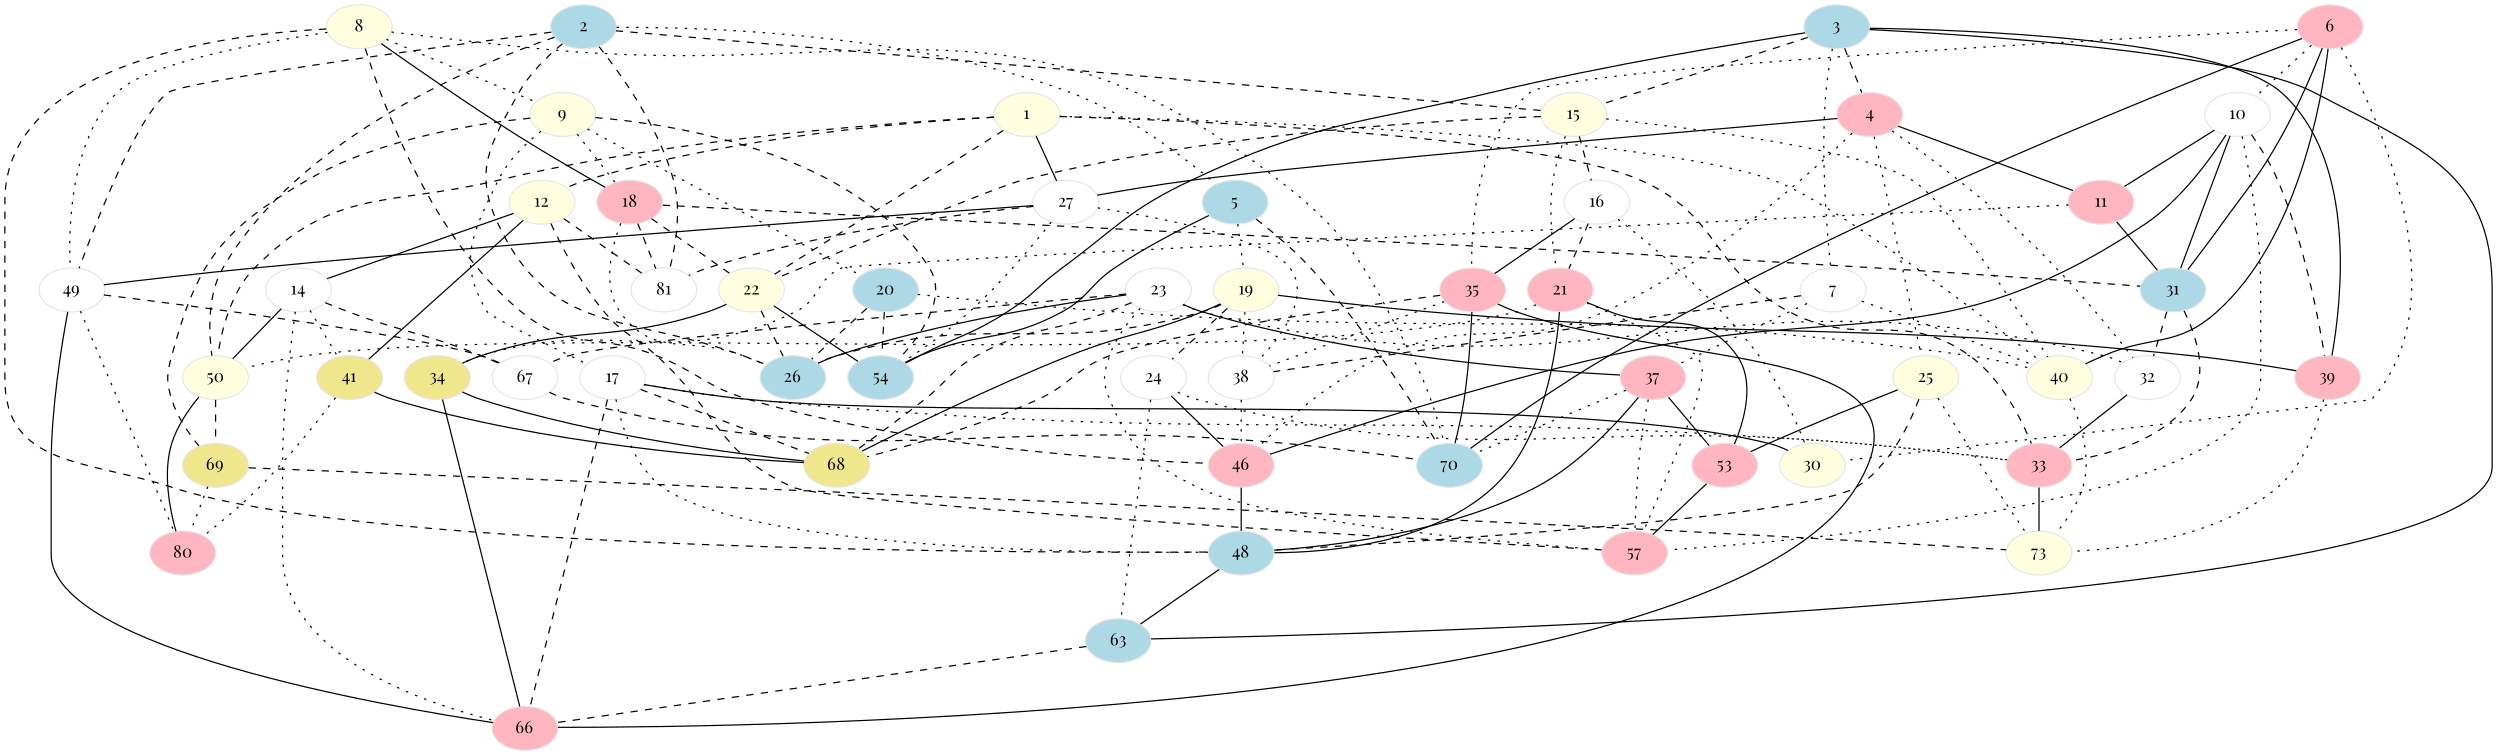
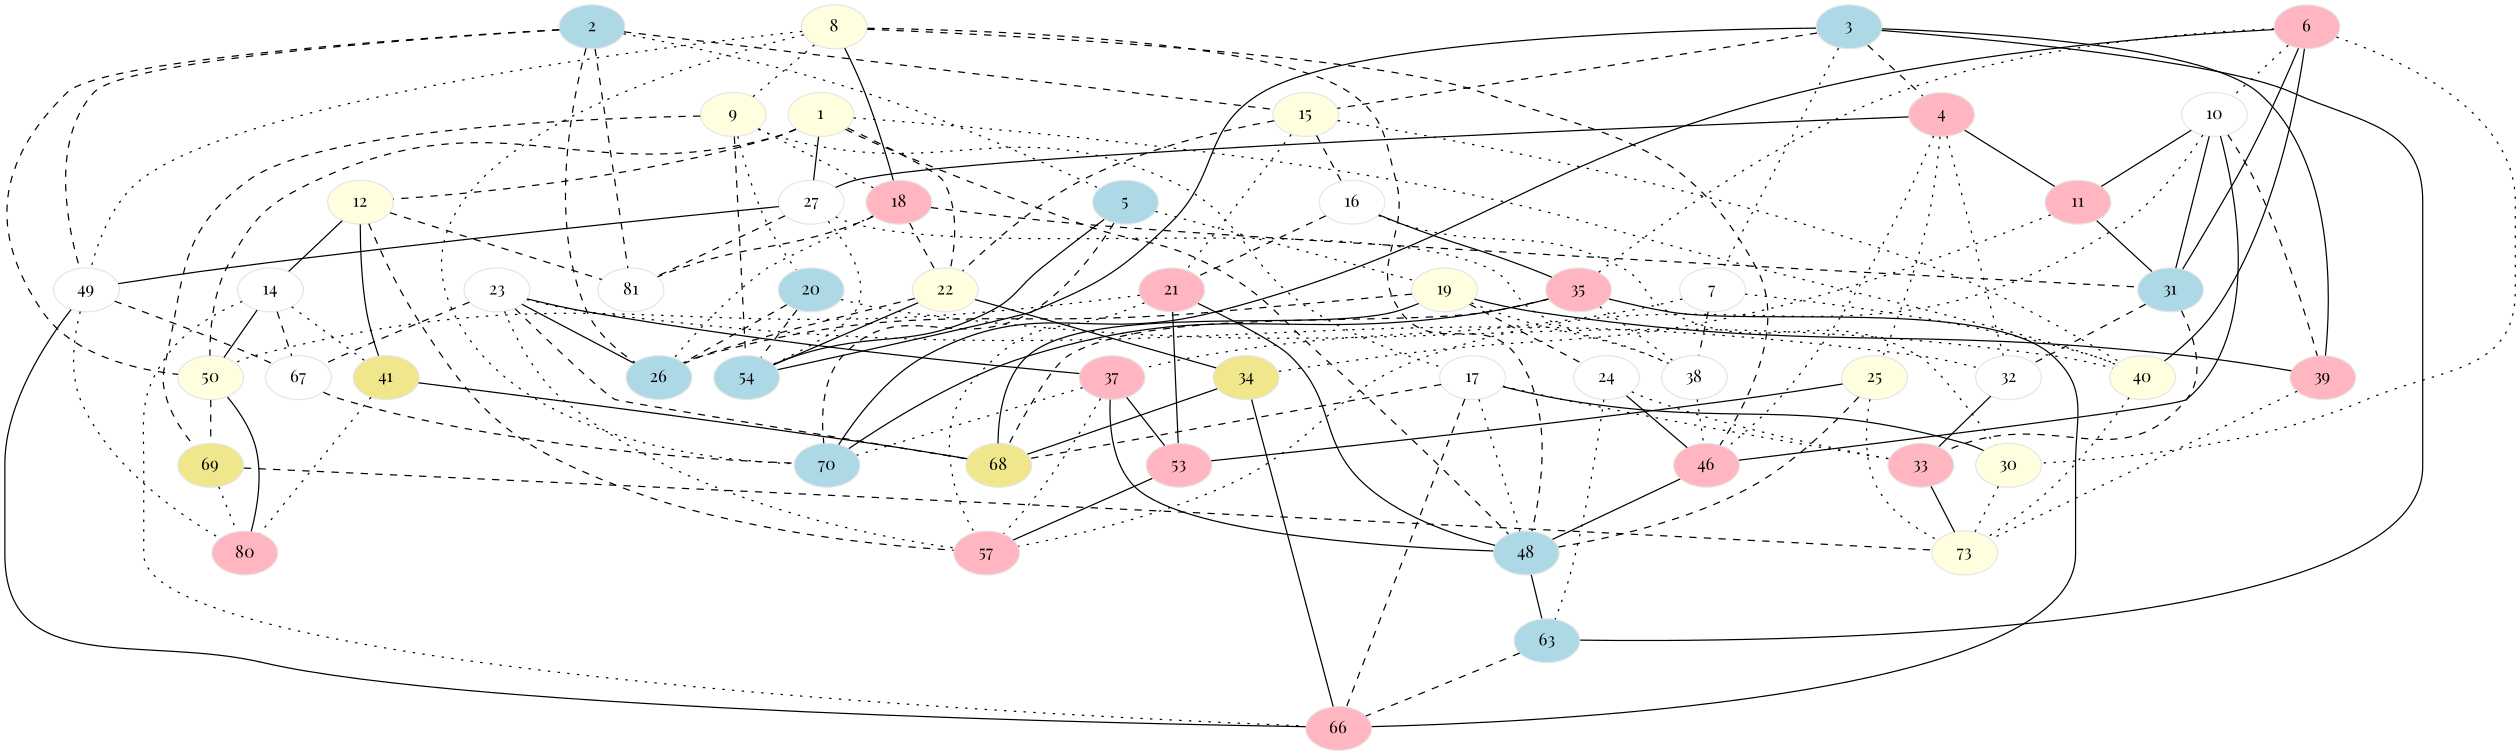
  graph {
    fontname="Playfair Display"
    node [color=gray90 fillcolor=lightpink fontname="Playfair Display" style=filled]
    edge [fontname="Playfair Display" style=dotted]
    1 [fillcolor=lightyellow super="+28"]
    12 [fillcolor=lightyellow super="+58"]
    22 [fillcolor=lightyellow super="+36"]
    27 [fillcolor=white super="+61"]
    33 [super="+47"]
    40 [fillcolor=lightyellow super="+44"]
    50 [fillcolor=lightyellow super="+62"]
    81 [fillcolor=white]
    57 [super="+82"]
    14 [fillcolor=white super="+56"]
    41 [fillcolor=khaki]
    26 [fillcolor=lightblue super="+29"]
    54 [fillcolor=lightblue super="+71"]
    34 [fillcolor=khaki]
    49 [fillcolor=white super="+79"]
    38 [fillcolor=white super="+64"]
    73 [fillcolor=lightyellow super="+86"]
    69 [fillcolor=khaki]
    80
    2 [fillcolor=lightblue super="+60"]
    5 [fillcolor=lightblue]
    15 [fillcolor=lightyellow super="+65"]
    19 [fillcolor=lightyellow super="+51"]
    70 [fillcolor=lightblue super="+87"]
    16 [fillcolor=white]
    21 [super="+88"]
    66 [super="+78"]
    67 [fillcolor=white]
    3 [fillcolor=lightblue super="+77"]
    4 [super="+42"]
    7 [fillcolor=white]
    39
    63 [fillcolor=lightblue]
    11
    25 [fillcolor=lightyellow]
    32 [fillcolor=white]
    46 [super="+76"]
    37 [super="+43"]
    31 [fillcolor=lightblue super="+84"]
    48 [fillcolor=lightblue super="+75"]
    53
    68 [fillcolor=khaki super="+83"]
    24 [fillcolor=white]
    6 [super="+55"]
    10 [fillcolor=white super="+13"]
    30 [fillcolor=lightyellow]
    35 [super="+74"]
    8 [fillcolor=lightyellow super="+59"]
    9 [fillcolor=lightyellow super="+45"]
    18 [super="+72"]
    17 [fillcolor=white super="+52"]
    20 [fillcolor=lightblue]
    23 [fillcolor=white super="+85"]
    1 -- 12 [style=dashed]
    1 -- 22 [style=dashed]
    1 -- 27 [style=solid]
-   1 -- 33 [style=dashed]
+   1 -- 48 [style=dashed]
    1 -- 40
    1 -- 50 [style=dashed]
    12 -- 81 [style=dashed]
    12 -- 57 [style=dashed]
    12 -- 14 [style=solid weight=2]
    12 -- 41 [style=solid]
    22 -- 26 [style=dashed]
    22 -- 54 [style=solid]
    22 -- 34 [style=solid]
    27 -- 81 [style=dashed]
    27 -- 54
    27 -- 49 [style=solid]
    27 -- 38
    33 -- 73 [style=solid]
    40 -- 73
    50 -- 69 [style=dashed]
    50 -- 80 [style=solid]
    14 -- 50 [style=solid]
    14 -- 41
    14 -- 66
    14 -- 67 [style=dashed]
    41 -- 80
    41 -- 68 [style=solid]
    34 -- 66 [style=solid]
    34 -- 68 [style=solid]
    49 -- 80
    49 -- 66 [style=solid]
    49 -- 67 [style=dashed]
    38 -- 46
    69 -- 73 [style=dashed]
    69 -- 80
    2 -- 50 [style=dashed]
    2 -- 81 [style=dashed]
    2 -- 26 [style=dashed]
    2 -- 49 [style=dashed]
    2 -- 5
    2 -- 15 [style=dashed]
    5 -- 54 [style=solid]
    5 -- 19
    5 -- 70 [style=dashed]
    15 -- 22 [style=dashed]
    15 -- 40
    15 -- 16 [style=dashed]
    15 -- 21
    19 -- 26 [style=dashed]
    19 -- 38
    19 -- 39 [style=solid]
    19 -- 68 [style=solid]
    19 -- 24 [style=dashed]
    16 -- 21 [style=dashed]
    16 -- 30
    16 -- 35 [style=solid]
    21 -- 50
    21 -- 57
    21 -- 48 [style=solid]
    21 -- 53 [style=solid]
    67 -- 70 [style=dashed]
    3 -- 54 [style=solid]
    3 -- 15 [style=dashed]
    3 -- 4 [style=dashed]
    3 -- 7
    3 -- 39 [style=solid]
    3 -- 63 [style=solid]
    4 -- 27 [style=solid]
    4 -- 11 [style=solid]
    4 -- 25
    4 -- 32
    4 -- 46
    7 -- 40
    7 -- 38 [style=dashed]
    7 -- 37
    39 -- 73
    63 -- 66 [style=dashed]
    11 -- 34
    11 -- 31 [style=solid]
    25 -- 73
    25 -- 48 [style=dashed]
    25 -- 53 [style=solid]
    32 -- 33 [style=solid]
    46 -- 48 [style=solid]
    37 -- 57
    37 -- 70
    37 -- 48 [style=solid]
    37 -- 53 [style=solid]
    31 -- 33 [style=dashed]
    31 -- 32 [style=dashed]
    48 -- 63 [style=solid]
    53 -- 57 [style=solid]
    24 -- 33
    24 -- 63
    24 -- 46 [style=solid]
    6 -- 40 [style=solid]
    6 -- 70 [style=solid]
    6 -- 31 [style=solid]
    6 -- 10
    6 -- 30
    6 -- 35
    10 -- 57
    10 -- 39 [style=dashed]
    10 -- 11 [style=solid]
    10 -- 46 [style=solid]
    10 -- 31 [style=solid]
+   30 -- 73
    35 -- 38
    35 -- 70 [style=solid]
    35 -- 66 [style=solid]
    35 -- 68 [style=dashed]
    8 -- 49
    8 -- 70
    8 -- 46 [style=dashed]
    8 -- 48 [style=dashed]
    8 -- 9
    8 -- 18 [style=solid]
    9 -- 54 [style=dashed]
    9 -- 69 [style=dashed]
    9 -- 18
    9 -- 17
    9 -- 20
    18 -- 22 [style=dashed]
    18 -- 81 [style=dashed]
    18 -- 26
    18 -- 31 [style=dashed]
    17 -- 33
    17 -- 66 [style=dashed]
    17 -- 48
    17 -- 68 [style=dashed]
    17 -- 30 [style=solid]
    20 -- 40
    20 -- 26 [style=dashed]
    20 -- 54 [style=dashed]
    23 -- 57
    23 -- 26 [style=solid]
    23 -- 67 [style=dashed]
    23 -- 32
    23 -- 37 [style=solid]
    23 -- 68 [style=dashed]
  }
